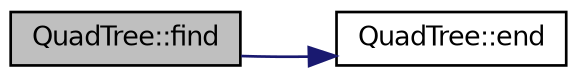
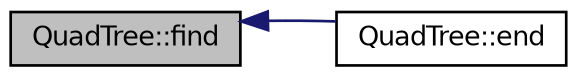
  digraph {
    rankdir=LR
    node [color=black fontname=Helvetica fontsize=10 shape=record style=filled]
    n1 [fillcolor=grey75 fontcolor=black height=0.2 label="QuadTree::find" width=0.4]
    n2 [fillcolor=white height=0.2 label="QuadTree::end" width=0.4]
-   n1 -> n2 [color=midnightblue fontname=Helvetica fontsize=10 labelfontname=Helvetica labelfontsize=10 style=solid]
+   n2 -> n1 [color=midnightblue fontname=Helvetica fontsize=10 labelfontname=Helvetica labelfontsize=10 style=solid]
  }
